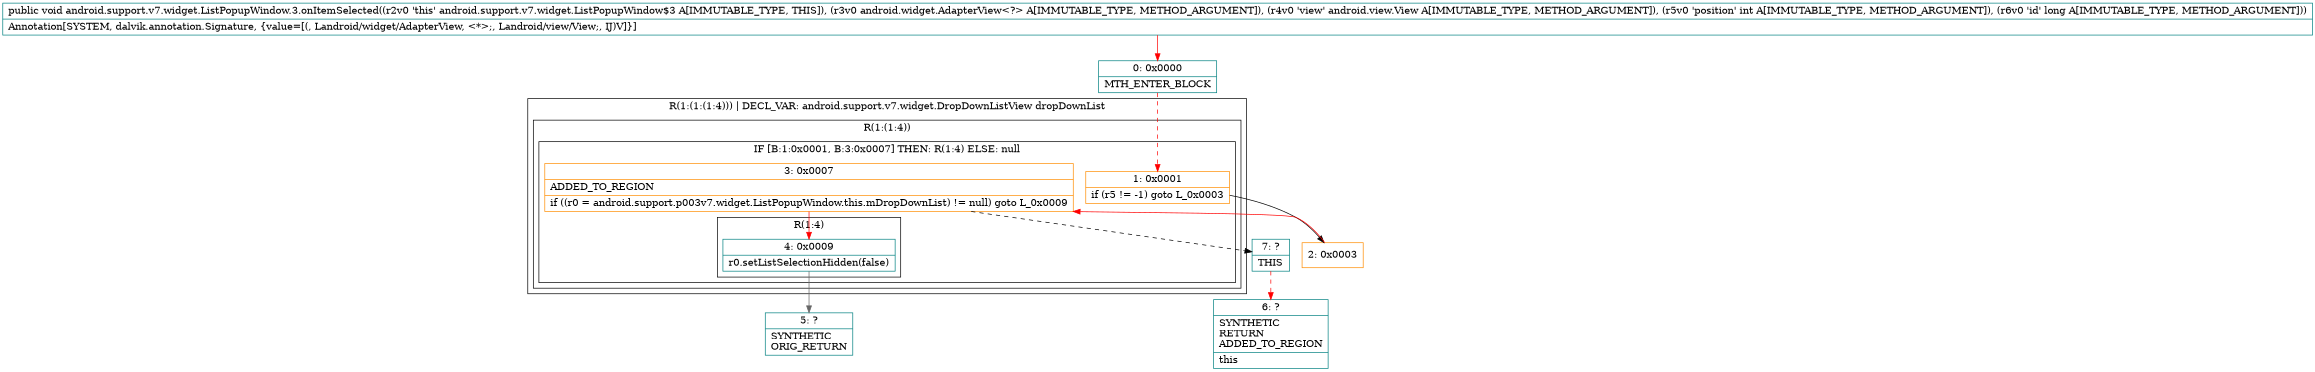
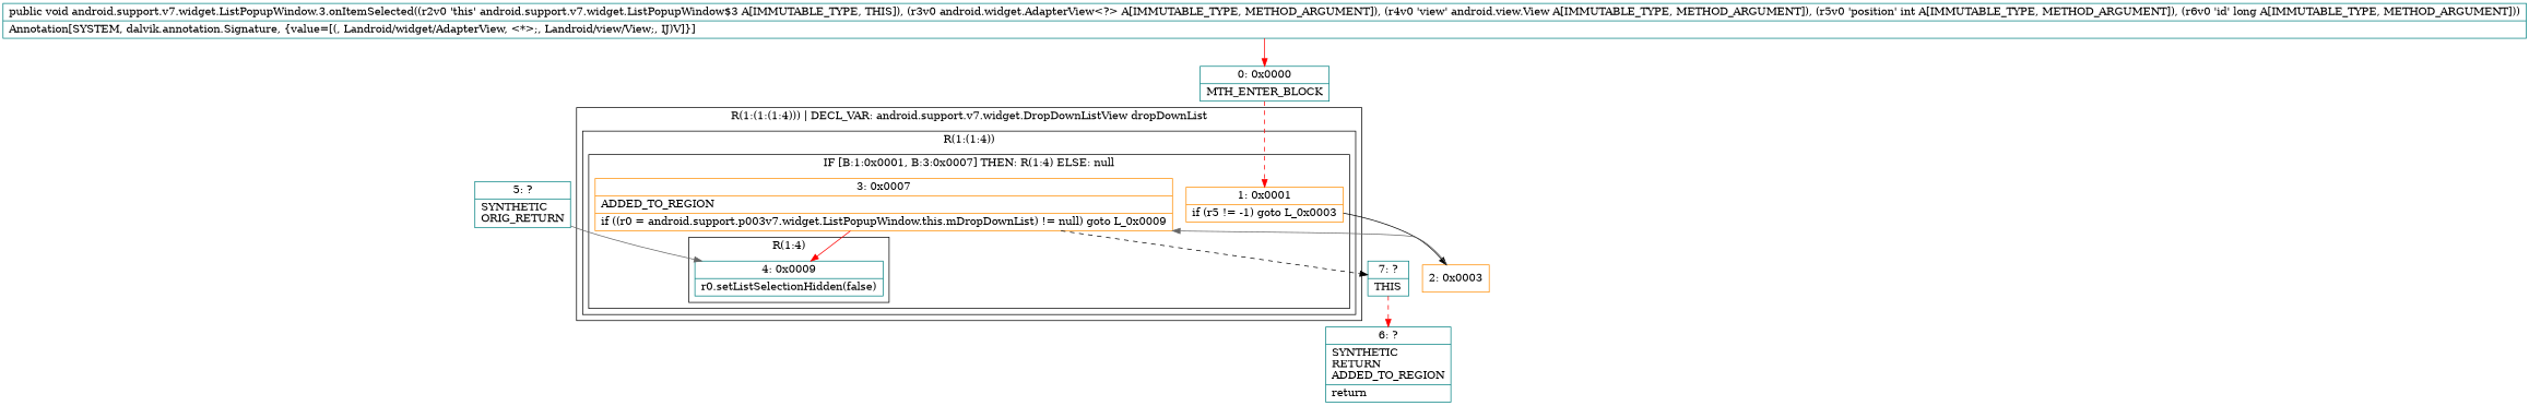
  digraph {
    node [color=teal shape=record]
    edge [color=red]
    n1 [label="{4\:\ 0x0009|r0.setListSelectionHidden(false)\l}"]
    n2 [color=darkorange label="{1\:\ 0x0001|if (r5 != \-1) goto L_0x0003\l}"]
    n3 [color=darkorange label="{3\:\ 0x0007|ADDED_TO_REGION\l|if ((r0 = android.support.p003v7.widget.ListPopupWindow.this.mDropDownList) != null) goto L_0x0009\l}"]
    n4 [label="{5\:\ ?|SYNTHETIC\lORIG_RETURN\l}"]
    n5 [color=darkorange label="{2\:\ 0x0003}"]
    n6 [label="{7\:\ ?|THIS\l}"]
-   n7 [label="{6\:\ ?|SYNTHETIC\lRETURN\lADDED_TO_REGION\l|this\l}"]
+   n7 [label="{6\:\ ?|SYNTHETIC\lRETURN\lADDED_TO_REGION\l|return\l}"]
    n8 [label="{0\:\ 0x0000|MTH_ENTER_BLOCK\l}"]
    n9 [label="{public void android.support.v7.widget.ListPopupWindow.3.onItemSelected((r2v0 'this' android.support.v7.widget.ListPopupWindow$3 A[IMMUTABLE_TYPE, THIS]), (r3v0 android.widget.AdapterView\<?\> A[IMMUTABLE_TYPE, METHOD_ARGUMENT]), (r4v0 'view' android.view.View A[IMMUTABLE_TYPE, METHOD_ARGUMENT]), (r5v0 'position' int A[IMMUTABLE_TYPE, METHOD_ARGUMENT]), (r6v0 'id' long A[IMMUTABLE_TYPE, METHOD_ARGUMENT]))  | Annotation[SYSTEM, dalvik.annotation.Signature, \{value=[(, Landroid\/widget\/AdapterView, \<*\>;, Landroid\/view\/View;, IJ)V]\}]\l}"]
    subgraph cluster_1 {
      label="R(1:(1:(1:4))) | DECL_VAR: android.support.v7.widget.DropDownListView dropDownList\l"
      subgraph cluster_2 {
        label="R(1:(1:4))"
        subgraph cluster_3 {
          label="IF [B:1:0x0001, B:3:0x0007] THEN: R(1:4) ELSE: null"
          n2
          n3
          subgraph cluster_4 {
            label="R(1:4)"
            n1
          }
        }
      }
    }
-   n1 -> n4 [color=gray40]
+   n4 -> n1 [color=gray40]
    n2 -> n5 [color=black]
    n3 -> n1
    n3 -> n6 [color=black style=dashed]
-   n5 -> n3
+   n5 -> n3 [color=gray40]
    n6 -> n7 [style=dashed]
    n8 -> n2 [style=dashed]
    n9 -> n8
  }
